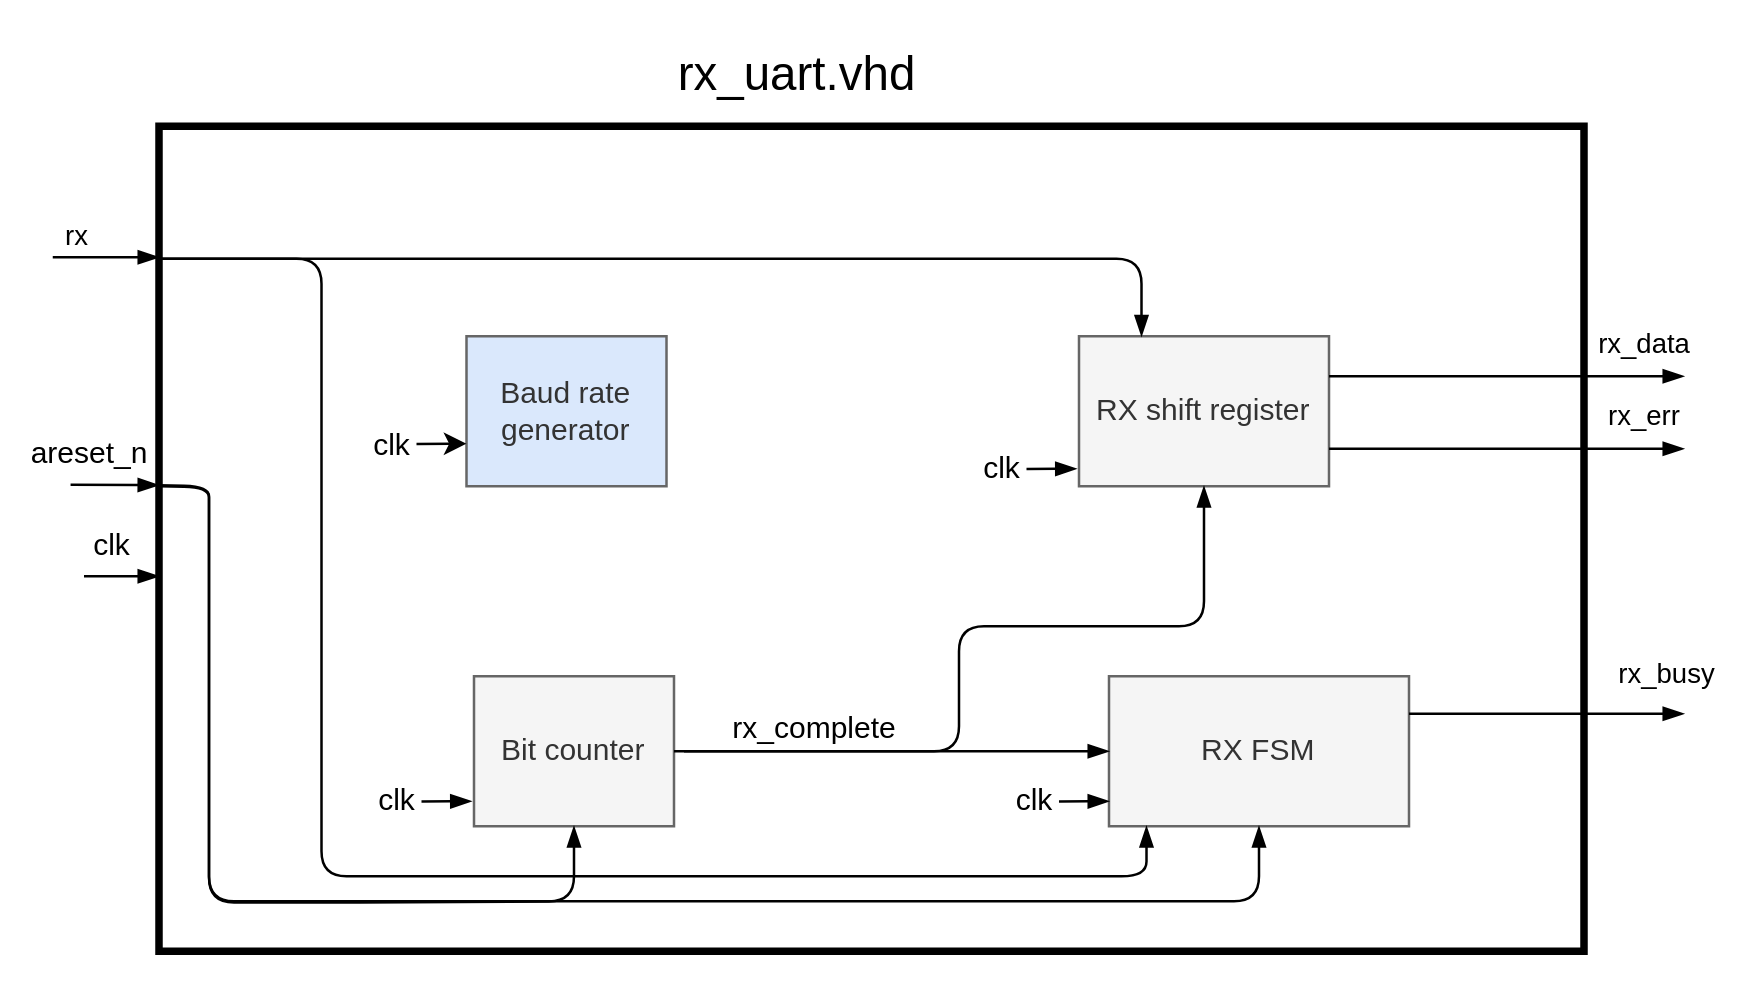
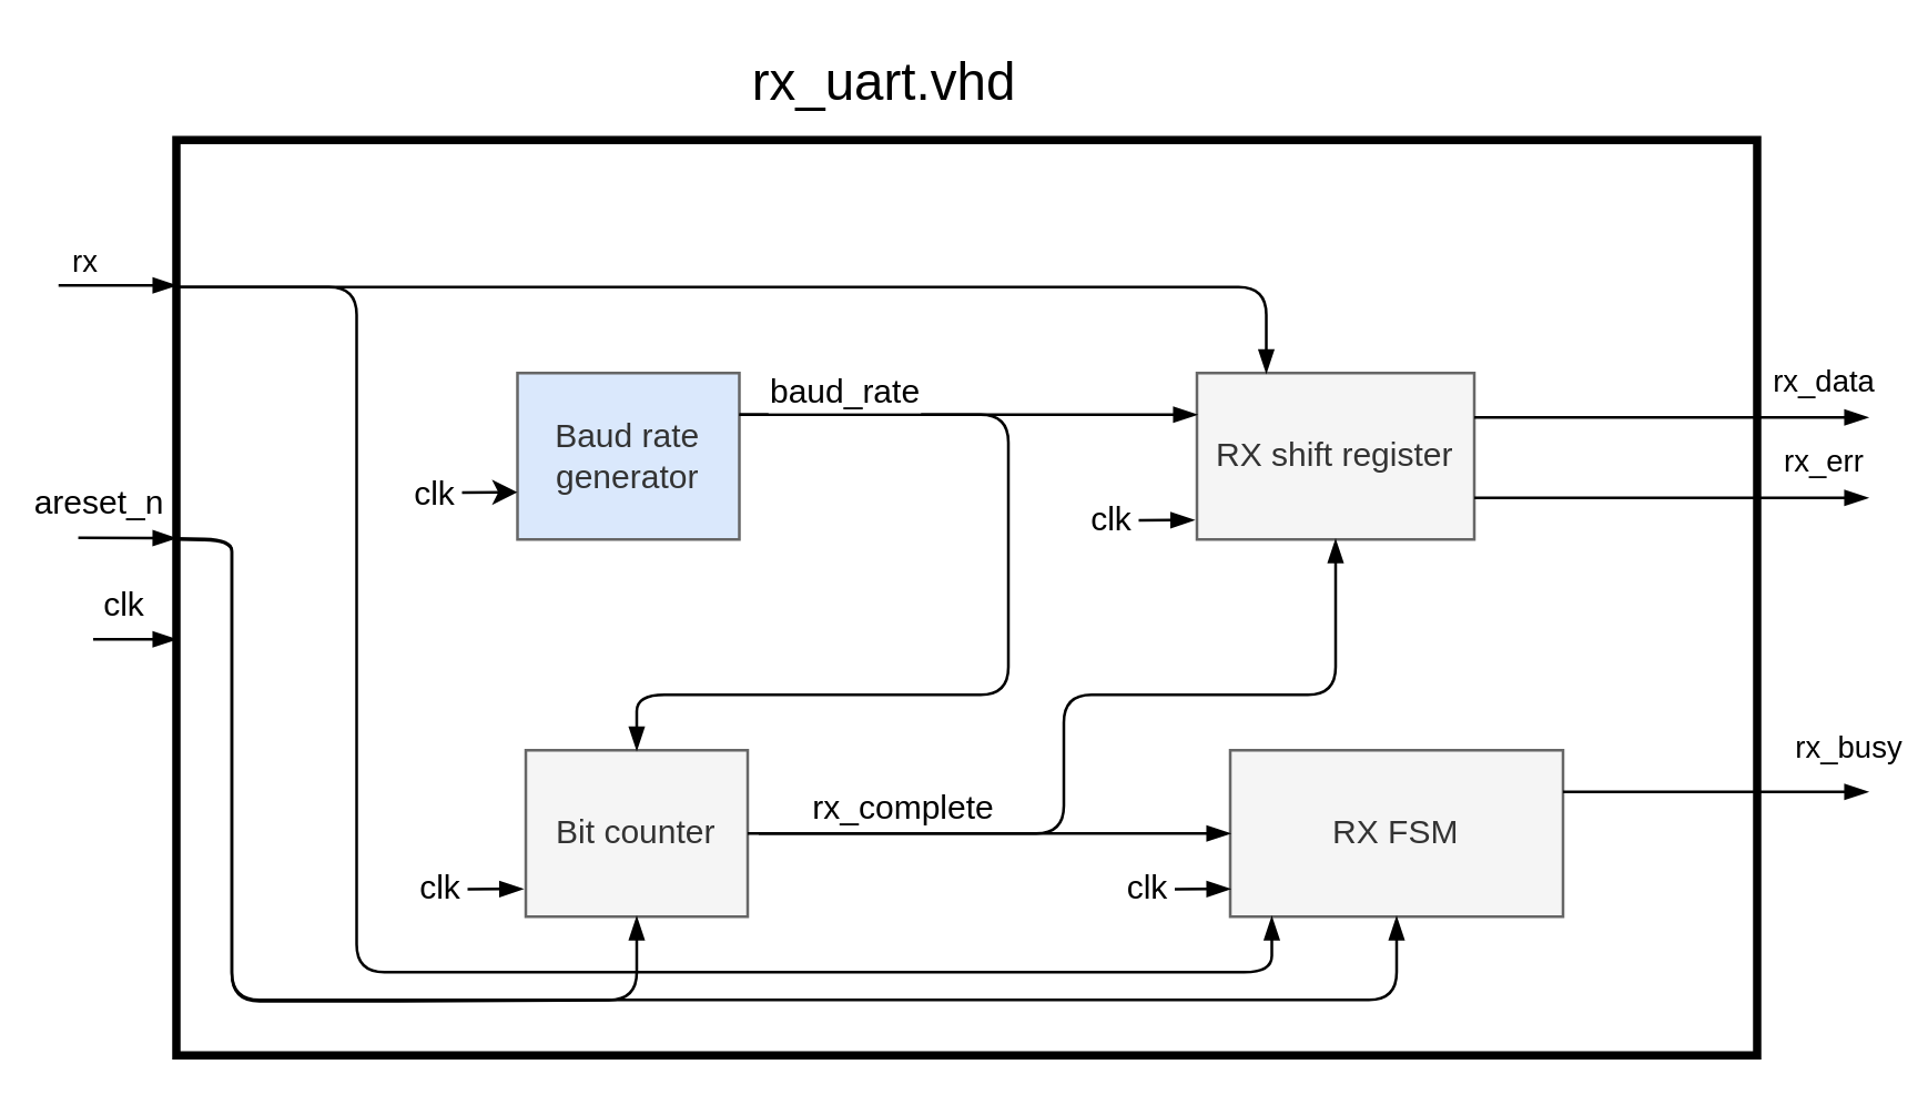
  <mxCell id="0" />
  <mxCell id="1" parent="0" />
  <mxCell id="2" value="" style="rounded=0;whiteSpace=wrap;html=1;gradientColor=none;fillColor=none;strokeWidth=3;" parent="1" vertex="1"><mxGeometry x="63" y="50" width="570" height="330" as="geometry" /></mxCell>
  <mxCell id="3" value="Baud rate &lt;br&gt;generator" style="rounded=0;whiteSpace=wrap;html=1;fillColor=#dae8fc;fontColor=#333333;strokeColor=#666666;" parent="1" vertex="1"><mxGeometry x="186" y="134" width="80" height="60" as="geometry" /></mxCell>
  <mxCell id="4" value="Bit counter" style="rounded=0;whiteSpace=wrap;html=1;fillColor=#f5f5f5;fontColor=#333333;strokeColor=#666666;" parent="1" vertex="1"><mxGeometry x="189" y="270" width="80" height="60" as="geometry" /></mxCell>
  <mxCell id="5" value="RX shift register" style="rounded=0;whiteSpace=wrap;html=1;fillColor=#f5f5f5;fontColor=#333333;strokeColor=#666666;" parent="1" vertex="1"><mxGeometry x="431" y="134" width="100" height="60" as="geometry" /></mxCell>
  <mxCell id="6" value="RX FSM" style="rounded=0;whiteSpace=wrap;html=1;fillColor=#f5f5f5;fontColor=#333333;strokeColor=#666666;" parent="1" vertex="1"><mxGeometry x="443" y="270" width="120" height="60" as="geometry" /></mxCell>
  <mxCell id="7" value="" style="endArrow=blockThin;html=1;rounded=0;strokeColor=default;strokeWidth=1;entryX=0;entryY=0.5;entryDx=0;entryDy=0;exitX=1;exitY=0.5;exitDx=0;exitDy=0;endFill=1;" parent="1" source="4" target="6" edge="1"><mxGeometry width="50" height="50" relative="1" as="geometry"><mxPoint x="563" y="180" as="sourcePoint" /><mxPoint x="613" y="130" as="targetPoint" /></mxGeometry></mxCell>
  <mxCell id="8" value="&lt;font style=&quot;font-size: 12px&quot;&gt;rx_complete&lt;/font&gt;" style="edgeLabel;html=1;align=center;verticalAlign=middle;resizable=0;points=[];" parent="7" vertex="1" connectable="0"><mxGeometry x="0.32" y="1" relative="1" as="geometry"><mxPoint x="-60" y="-9" as="offset" /></mxGeometry></mxCell>
  <mxCell id="9" value="&lt;font style=&quot;font-size: 19px&quot;&gt;rx_uart.vhd&lt;/font&gt;" style="text;html=1;resizable=0;autosize=1;align=center;verticalAlign=middle;points=[];fillColor=none;strokeColor=none;rounded=0;" parent="1" vertex="1"><mxGeometry x="263" y="20" width="110" height="20" as="geometry" /></mxCell>
  <mxCell id="10" style="edgeStyle=none;html=1;entryX=1;entryY=0.25;entryDx=0;entryDy=0;endArrow=none;endFill=0;startArrow=blockThin;startFill=1;" parent="1" target="6" edge="1"><mxGeometry relative="1" as="geometry"><mxPoint x="673" y="285" as="sourcePoint" /><mxPoint x="413" y="340" as="targetPoint" /><Array as="points"><mxPoint x="643" y="285" /><mxPoint x="623" y="285" /><mxPoint x="603" y="285" /></Array></mxGeometry></mxCell>
  <mxCell id="11" value="rx_busy" style="edgeLabel;html=1;align=center;verticalAlign=middle;resizable=0;points=[];" parent="10" vertex="1" connectable="0"><mxGeometry x="-0.698" relative="1" as="geometry"><mxPoint x="9" y="-17" as="offset" /></mxGeometry></mxCell>
  <mxCell id="12" value="" style="endArrow=blockThin;html=1;rounded=1;fontSize=12;strokeColor=default;strokeWidth=1;entryX=-0.003;entryY=0.394;entryDx=0;entryDy=0;entryPerimeter=0;endFill=1;" parent="1" edge="1"><mxGeometry width="50" height="50" relative="1" as="geometry"><mxPoint x="27.633" y="193.41" as="sourcePoint" /><mxPoint x="63" y="193.55" as="targetPoint" /></mxGeometry></mxCell>
  <mxCell id="13" value="areset_n" style="edgeLabel;html=1;align=center;verticalAlign=middle;resizable=0;points=[];fontSize=12;" parent="12" vertex="1" connectable="0"><mxGeometry x="-0.56" y="3" relative="1" as="geometry"><mxPoint x="-1" y="-10" as="offset" /></mxGeometry></mxCell>
+ <mxCell id="14" style="edgeStyle=none;rounded=1;html=1;exitX=1;exitY=0.25;exitDx=0;exitDy=0;entryX=0;entryY=0.25;entryDx=0;entryDy=0;fontSize=12;endArrow=blockThin;endFill=1;strokeColor=default;strokeWidth=1;" parent="1" source="3" target="5" edge="1"><mxGeometry relative="1" as="geometry"><Array as="points" /><mxPoint x="410" y="157.38" as="sourcePoint" /></mxGeometry></mxCell>
+ <mxCell id="15" style="edgeStyle=none;rounded=1;html=1;entryX=0.5;entryY=0;entryDx=0;entryDy=0;fontSize=10;endArrow=blockThin;endFill=1;strokeColor=default;strokeWidth=1;exitX=1;exitY=0.25;exitDx=0;exitDy=0;" parent="1" source="3" target="4" edge="1"><mxGeometry relative="1" as="geometry"><mxPoint x="423" y="157" as="sourcePoint" /><Array as="points"><mxPoint x="363" y="149" /><mxPoint x="363" y="250" /><mxPoint x="229" y="250" /></Array></mxGeometry></mxCell>
+ <mxCell id="16" value="&lt;font style=&quot;font-size: 12px&quot;&gt;baud_rate&lt;br&gt;&lt;/font&gt;" style="edgeLabel;html=1;align=center;verticalAlign=middle;resizable=0;points=[];fontSize=10;" parent="15" vertex="1" connectable="0"><mxGeometry x="-0.667" y="1" relative="1" as="geometry"><mxPoint x="-22" y="-8" as="offset" /></mxGeometry></mxCell>
  <mxCell id="17" value="" style="endArrow=classic;html=1;rounded=1;fontSize=10;strokeColor=default;strokeWidth=1;entryX=0;entryY=0.5;entryDx=0;entryDy=0;" parent="1" edge="1"><mxGeometry width="50" height="50" relative="1" as="geometry"><mxPoint x="166" y="177.06" as="sourcePoint" /><mxPoint x="186" y="177" as="targetPoint" /></mxGeometry></mxCell>
  <mxCell id="18" value="&lt;font style=&quot;font-size: 12px&quot;&gt;clk&lt;/font&gt;" style="edgeLabel;html=1;align=center;verticalAlign=middle;resizable=0;points=[];fontSize=10;" parent="17" vertex="1" connectable="0"><mxGeometry x="-0.57" y="1" relative="1" as="geometry"><mxPoint x="-14" y="1" as="offset" /></mxGeometry></mxCell>
  <mxCell id="19" value="" style="endArrow=blockThin;html=1;rounded=1;fontSize=10;strokeColor=default;strokeWidth=1;entryX=0;entryY=0.5;entryDx=0;entryDy=0;endFill=1;" parent="1" edge="1"><mxGeometry width="50" height="50" relative="1" as="geometry"><mxPoint x="168" y="320.06" as="sourcePoint" /><mxPoint x="188" y="320" as="targetPoint" /></mxGeometry></mxCell>
  <mxCell id="20" value="&lt;font style=&quot;font-size: 12px&quot;&gt;clk&lt;/font&gt;" style="edgeLabel;html=1;align=center;verticalAlign=middle;resizable=0;points=[];fontSize=10;" parent="19" vertex="1" connectable="0"><mxGeometry x="-0.57" y="1" relative="1" as="geometry"><mxPoint x="-14" as="offset" /></mxGeometry></mxCell>
  <mxCell id="21" value="" style="endArrow=blockThin;html=1;rounded=1;fontSize=10;strokeColor=default;strokeWidth=1;entryX=0;entryY=0.5;entryDx=0;entryDy=0;endFill=1;" parent="1" edge="1"><mxGeometry width="50" height="50" relative="1" as="geometry"><mxPoint x="423" y="320.06" as="sourcePoint" /><mxPoint x="443" y="320" as="targetPoint" /></mxGeometry></mxCell>
  <mxCell id="22" value="&lt;font style=&quot;font-size: 12px&quot;&gt;clk&lt;/font&gt;" style="edgeLabel;html=1;align=center;verticalAlign=middle;resizable=0;points=[];fontSize=10;" parent="21" vertex="1" connectable="0"><mxGeometry x="-0.57" y="1" relative="1" as="geometry"><mxPoint x="-14" as="offset" /></mxGeometry></mxCell>
  <mxCell id="23" value="" style="endArrow=blockThin;html=1;rounded=1;fontSize=10;strokeColor=default;strokeWidth=1;entryX=0;entryY=0.5;entryDx=0;entryDy=0;endFill=1;" parent="1" edge="1"><mxGeometry width="50" height="50" relative="1" as="geometry"><mxPoint x="410" y="187.06" as="sourcePoint" /><mxPoint x="430" y="187" as="targetPoint" /></mxGeometry></mxCell>
  <mxCell id="24" value="&lt;font style=&quot;font-size: 12px&quot;&gt;clk&lt;/font&gt;" style="edgeLabel;html=1;align=center;verticalAlign=middle;resizable=0;points=[];fontSize=10;" parent="23" vertex="1" connectable="0"><mxGeometry x="-0.57" y="1" relative="1" as="geometry"><mxPoint x="-14" as="offset" /></mxGeometry></mxCell>
  <mxCell id="25" value="" style="endArrow=blockThin;html=1;rounded=1;fontSize=10;strokeColor=default;strokeWidth=1;entryX=0;entryY=0.5;entryDx=0;entryDy=0;endFill=1;" parent="1" edge="1"><mxGeometry width="50" height="50" relative="1" as="geometry"><mxPoint x="33" y="230" as="sourcePoint" /><mxPoint x="63" y="230" as="targetPoint" /></mxGeometry></mxCell>
  <mxCell id="26" value="&lt;font style=&quot;font-size: 12px&quot;&gt;clk&lt;/font&gt;" style="edgeLabel;html=1;align=center;verticalAlign=middle;resizable=0;points=[];fontSize=10;" parent="25" vertex="1" connectable="0"><mxGeometry x="-0.57" y="1" relative="1" as="geometry"><mxPoint x="4" y="-12" as="offset" /></mxGeometry></mxCell>
  <mxCell id="27" style="edgeStyle=none;html=1;entryX=1;entryY=0.75;entryDx=0;entryDy=0;endArrow=none;endFill=0;startArrow=blockThin;startFill=1;" parent="1" target="5" edge="1"><mxGeometry relative="1" as="geometry"><mxPoint x="673" y="179" as="sourcePoint" /><mxPoint x="413" y="340" as="targetPoint" /><Array as="points"><mxPoint x="623" y="179" /><mxPoint x="603" y="179" /></Array></mxGeometry></mxCell>
  <mxCell id="28" value="rx_err" style="edgeLabel;html=1;align=center;verticalAlign=middle;resizable=0;points=[];" parent="27" vertex="1" connectable="0"><mxGeometry x="-0.947" y="1" relative="1" as="geometry"><mxPoint x="-13" y="-15" as="offset" /></mxGeometry></mxCell>
  <mxCell id="29" value="" style="endArrow=none;html=1;rounded=1;strokeColor=default;strokeWidth=1;endFill=0;startArrow=blockThin;startFill=1;exitX=0.25;exitY=0;exitDx=0;exitDy=0;" parent="1" source="5" edge="1"><mxGeometry x="-1" y="10" width="50" height="50" relative="1" as="geometry"><mxPoint x="713" y="100" as="sourcePoint" /><mxPoint x="63" y="103" as="targetPoint" /><Array as="points"><mxPoint x="456" y="103" /></Array><mxPoint as="offset" /></mxGeometry></mxCell>
  <mxCell id="30" style="edgeStyle=none;rounded=1;html=1;exitX=0;exitY=0.105;exitDx=0;exitDy=0;entryX=0;entryY=0.25;entryDx=0;entryDy=0;fontSize=12;endArrow=blockThin;endFill=1;strokeColor=default;strokeWidth=1;exitPerimeter=0;" parent="1" edge="1"><mxGeometry relative="1" as="geometry"><mxPoint x="20.51" y="102.35" as="sourcePoint" /><mxPoint x="63" y="102.43" as="targetPoint" /></mxGeometry></mxCell>
  <mxCell id="31" value="rx" style="edgeLabel;html=1;align=center;verticalAlign=middle;resizable=0;points=[];" parent="30" vertex="1" connectable="0"><mxGeometry x="-0.585" relative="1" as="geometry"><mxPoint y="-9" as="offset" /></mxGeometry></mxCell>
  <mxCell id="32" value="" style="endArrow=none;html=1;rounded=1;strokeColor=default;strokeWidth=1;endFill=0;startArrow=blockThin;startFill=1;exitX=0.25;exitY=1;exitDx=0;exitDy=0;" parent="1" edge="1"><mxGeometry x="-1" y="10" width="50" height="50" relative="1" as="geometry"><mxPoint x="458" y="330" as="sourcePoint" /><mxPoint x="63" y="103" as="targetPoint" /><Array as="points"><mxPoint x="458" y="350" /><mxPoint x="288" y="350" /><mxPoint x="128" y="350" /><mxPoint x="128" y="230" /><mxPoint x="128" y="160" /><mxPoint x="128" y="103" /></Array><mxPoint as="offset" /></mxGeometry></mxCell>
  <mxCell id="33" value="" style="endArrow=none;html=1;rounded=1;strokeColor=default;strokeWidth=1;endFill=0;startArrow=blockThin;startFill=1;exitX=0.5;exitY=1;exitDx=0;exitDy=0;entryX=0;entryY=0.435;entryDx=0;entryDy=0;entryPerimeter=0;" parent="1" source="6" target="2" edge="1"><mxGeometry x="-1" y="10" width="50" height="50" relative="1" as="geometry"><mxPoint x="483" y="340" as="sourcePoint" /><mxPoint x="135.49" y="113.25" as="targetPoint" /><Array as="points"><mxPoint x="503" y="360" /><mxPoint x="313" y="360" /><mxPoint x="153" y="360" /><mxPoint x="83" y="360" /><mxPoint x="83" y="280" /><mxPoint x="83" y="240" /><mxPoint x="83" y="210" /><mxPoint x="83" y="194" /></Array><mxPoint as="offset" /></mxGeometry></mxCell>
  <mxCell id="34" value="" style="endArrow=blockThin;html=1;rounded=1;strokeColor=default;strokeWidth=1;entryX=0.5;entryY=1;entryDx=0;entryDy=0;endFill=1;" parent="1" target="5" edge="1"><mxGeometry width="50" height="50" relative="1" as="geometry"><mxPoint x="273" y="300" as="sourcePoint" /><mxPoint x="453" y="310" as="targetPoint" /><Array as="points"><mxPoint x="383" y="300" /><mxPoint x="383" y="250" /><mxPoint x="481" y="250" /></Array></mxGeometry></mxCell>
  <mxCell id="35" style="edgeStyle=none;html=1;entryX=1;entryY=0.75;entryDx=0;entryDy=0;endArrow=none;endFill=0;startArrow=blockThin;startFill=1;" parent="1" edge="1"><mxGeometry relative="1" as="geometry"><mxPoint x="673" y="150" as="sourcePoint" /><mxPoint x="531" y="150" as="targetPoint" /><Array as="points"><mxPoint x="623" y="150" /><mxPoint x="603" y="150" /></Array></mxGeometry></mxCell>
  <mxCell id="36" value="rx_data" style="edgeLabel;html=1;align=center;verticalAlign=middle;resizable=0;points=[];" parent="35" vertex="1" connectable="0"><mxGeometry x="-0.947" y="1" relative="1" as="geometry"><mxPoint x="-13" y="-15" as="offset" /></mxGeometry></mxCell>
  <mxCell id="37" value="" style="endArrow=none;html=1;rounded=1;strokeColor=default;strokeWidth=1;endFill=0;startArrow=blockThin;startFill=1;exitX=0.5;exitY=1;exitDx=0;exitDy=0;entryX=0;entryY=0.435;entryDx=0;entryDy=0;entryPerimeter=0;" parent="1" source="4" edge="1"><mxGeometry x="-1" y="10" width="50" height="50" relative="1" as="geometry"><mxPoint x="503" y="330.45" as="sourcePoint" /><mxPoint x="63" y="194" as="targetPoint" /><Array as="points"><mxPoint x="229" y="360" /><mxPoint x="153" y="360.45" /><mxPoint x="83" y="360.45" /><mxPoint x="83" y="280.45" /><mxPoint x="83" y="240.45" /><mxPoint x="83" y="210.45" /><mxPoint x="83" y="194.45" /></Array><mxPoint as="offset" /></mxGeometry></mxCell>
